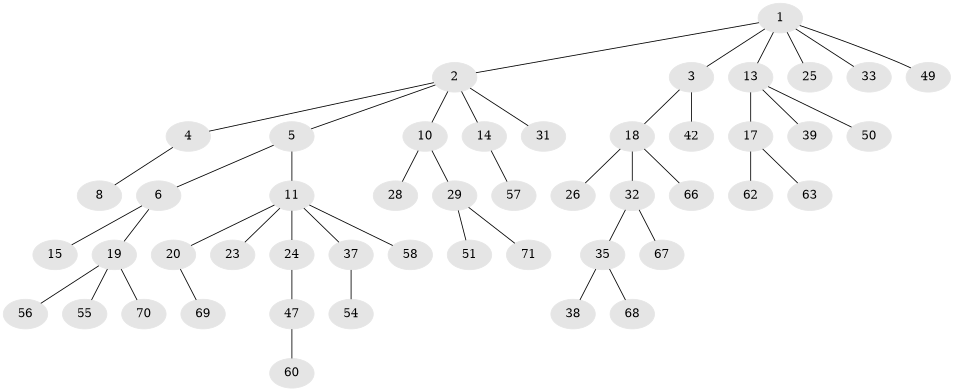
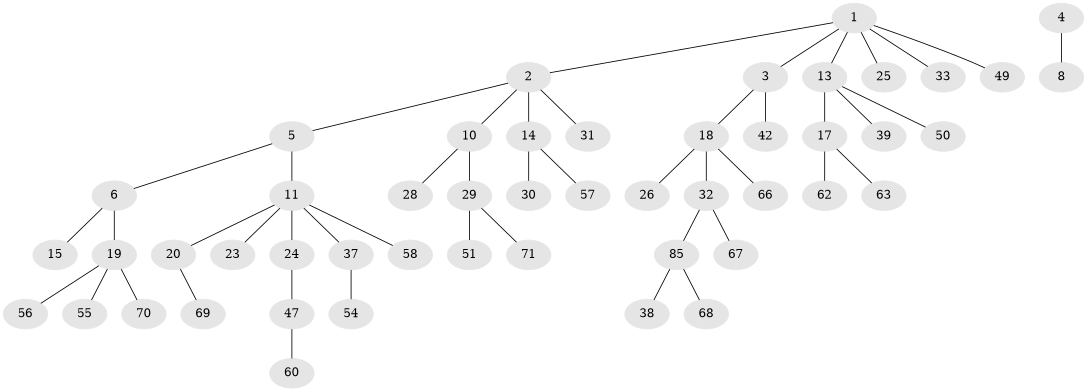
  graph {
    node [color=gray90 style=filled]
    1 [super="+21"]
    2 [super="+48"]
    3 [super="+7"]
    13 [super="+16"]
    25 [super="+53"]
    33
    49
    4 [super="+45"]
    5 [super="+9"]
    10 [super="+12"]
    14 [super="+46"]
    31
    18 [super="+22"]
    42
    17 [super="+43"]
    39 [super="+64"]
    50
    8 [super="+27"]
    6
    11 [super="+65"]
    28 [super="+61"]
    29
+   30
    57
    26 [super="+40"]
    32 [super="+34"]
    66
    15
    19 [super="+41"]
    20 [super="+44"]
    23
    24
    37 [super="+56"]
    58
    n35 [label=56]
    55
    70
    51
    71
    69
    47 [super="+52"]
    54
    62
    63
-   35 [super="+59"]
+   35 [super="+59" label=85]
    67
    60
    38
    68
    1 -- 2
    1 -- 3
    1 -- 13
    1 -- 25
    1 -- 33
    1 -- 49
-   2 -- 4
    2 -- 5
    2 -- 10
    2 -- 14
    2 -- 31
    3 -- 18
    3 -- 42
    13 -- 17
    13 -- 39
    13 -- 50
    4 -- 8
    5 -- 6
    5 -- 11
    10 -- 28
    10 -- 29
+   14 -- 30
    14 -- 57
    18 -- 26
    18 -- 32
    18 -- 66
    17 -- 62
    17 -- 63
    6 -- 15
    6 -- 19
    11 -- 20
    11 -- 23
    11 -- 24
    11 -- 37
    11 -- 58
    29 -- 51
    29 -- 71
    32 -- 35
    32 -- 67
    19 -- n35
    19 -- 55
    19 -- 70
    20 -- 69
    24 -- 47
    37 -- 54
    47 -- 60
    35 -- 38
    35 -- 68
  }
